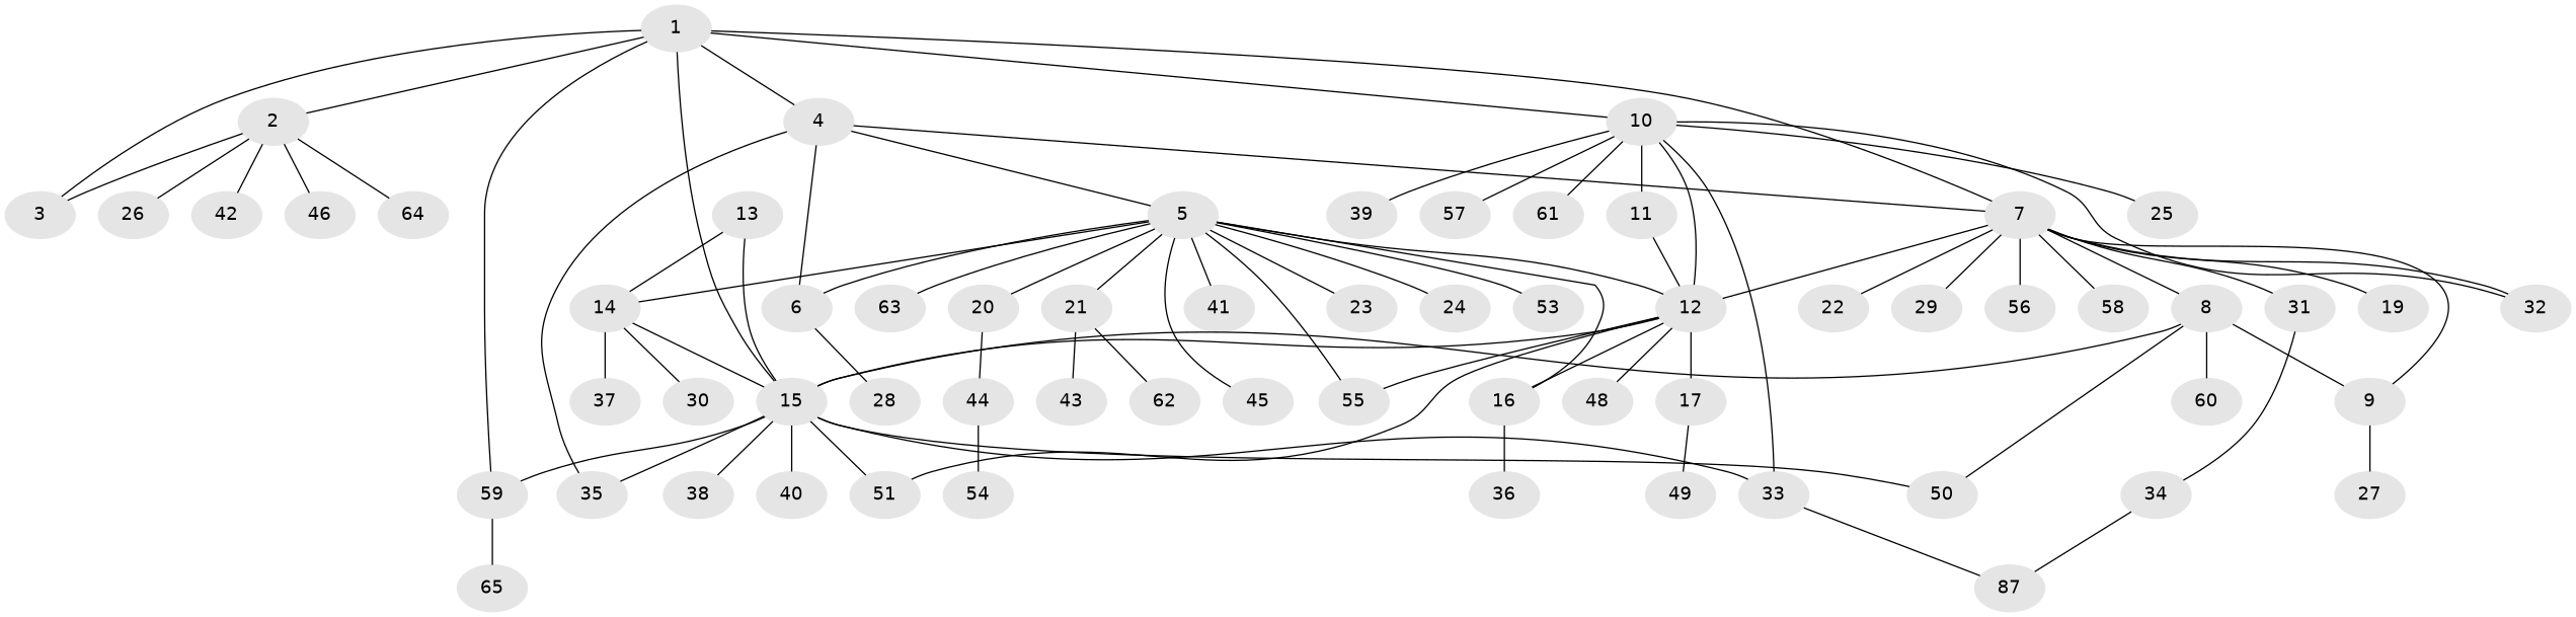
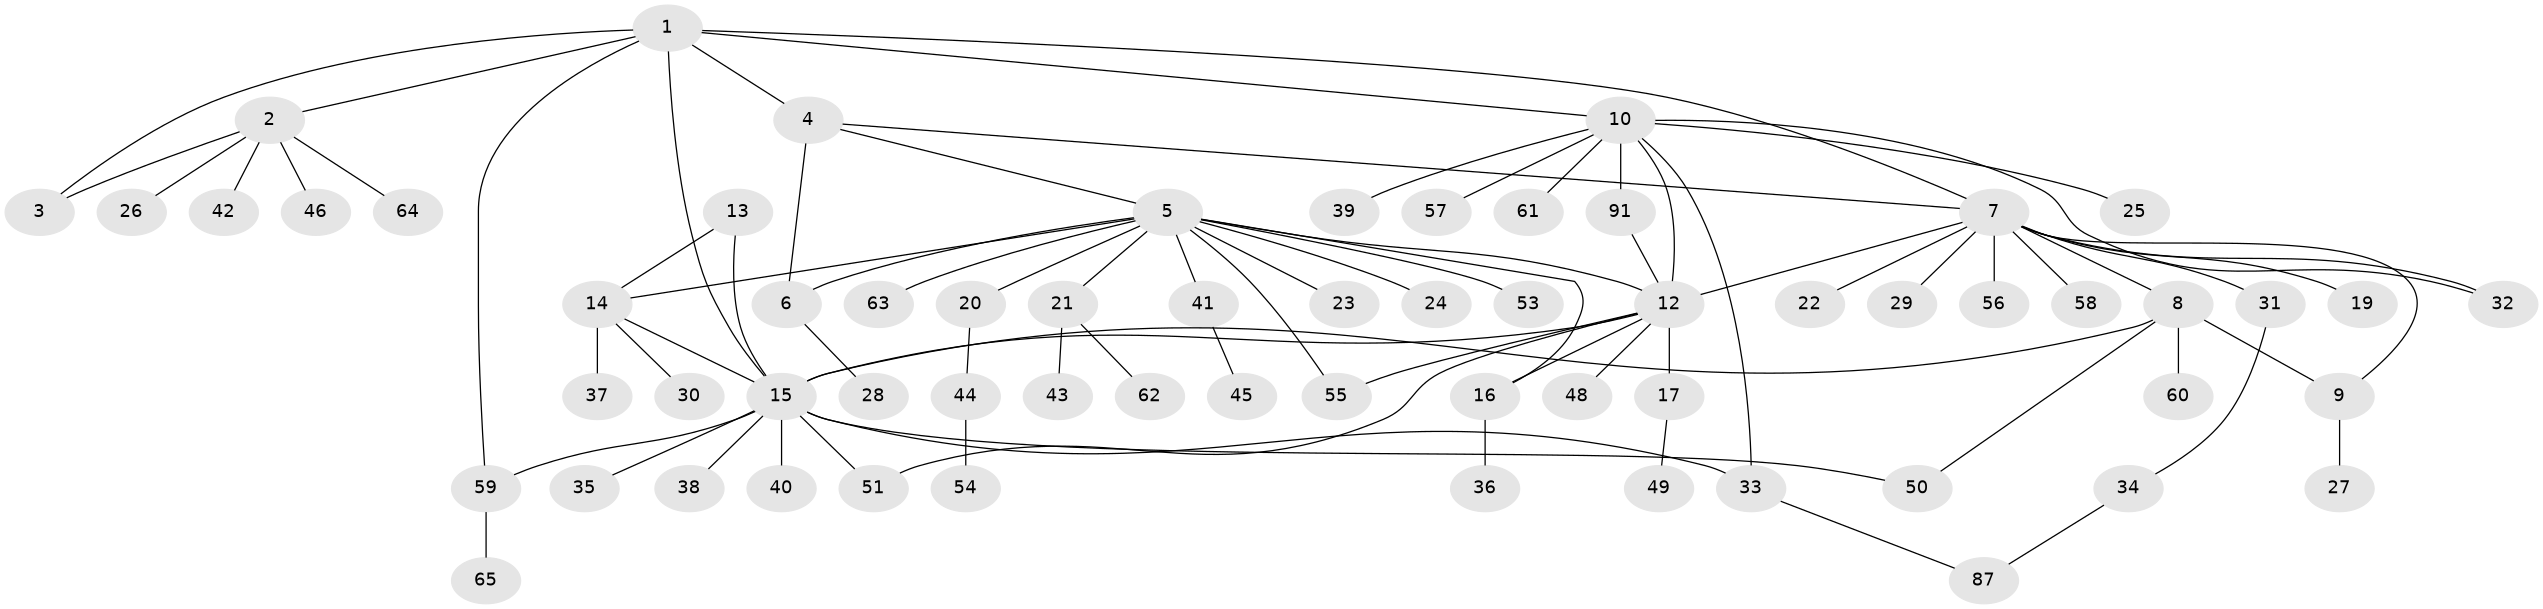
  graph {
    fontname="DejaVu Sans"
    node [color=gray90 fontname="DejaVu Sans" style=filled]
    edge [fontname="DejaVu Sans"]
    1
    2
    3
    4
    7
    10
    15
    59
    26
    42
    46
    64
    5
    6
    35
    12
    8
    9
    19
    22
    29
    31
    32
    56
    58
-   11
+   11 [label=91]
    25
    33
    39
    57
    61
    50
    51
    38
    40
    65
    14
    16
    20
    21
    23
    24
    41
    45
    53
    55
    63
    28
    17
    48
    30
    37
    36
    44
    43
    62
    60
    27
    34
    n60 [label=87]
    49
    13
    54
    1 -- 2
    1 -- 3
    1 -- 4
    1 -- 7
    1 -- 10
    1 -- 15
    1 -- 59
    2 -- 3
    2 -- 26
    2 -- 42
    2 -- 46
    2 -- 64
    4 -- 7
    4 -- 5
    4 -- 6
-   4 -- 35
    7 -- 12
    7 -- 8
    7 -- 9
    7 -- 19
    7 -- 22
    7 -- 29
    7 -- 31
    7 -- 32
    7 -- 56
    7 -- 58
    10 -- 12
    10 -- 32
    10 -- 11
    10 -- 25
    10 -- 33
    10 -- 39
    10 -- 57
    10 -- 61
    15 -- 59
    15 -- 35
    15 -- 33
    15 -- 50
    15 -- 51
    15 -- 38
    15 -- 40
    59 -- 65
    5 -- 6
    5 -- 12
    5 -- 14
    5 -- 16
    5 -- 20
    5 -- 21
    5 -- 23
    5 -- 24
    5 -- 41
-   5 -- 45
+   41 -- 45
    5 -- 53
    5 -- 55
    5 -- 63
    6 -- 28
    12 -- 15
    12 -- 51
    12 -- 16
    12 -- 55
    12 -- 17
    12 -- 48
    8 -- 15
    8 -- 9
    8 -- 50
    8 -- 60
    9 -- 27
    31 -- 34
    11 -- 12
    33 -- n60
    14 -- 15
    14 -- 30
    14 -- 37
    16 -- 36
    20 -- 44
    21 -- 43
    21 -- 62
    17 -- 49
    44 -- 54
    34 -- n60
    13 -- 15
    13 -- 14
  }
